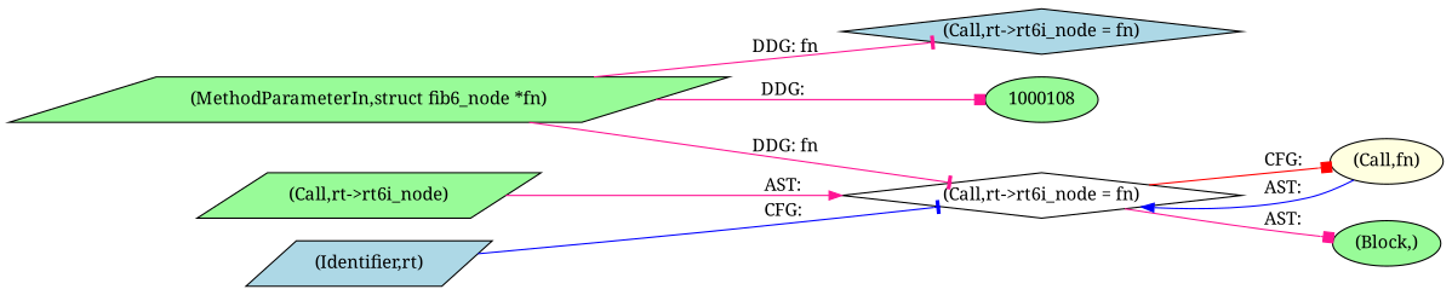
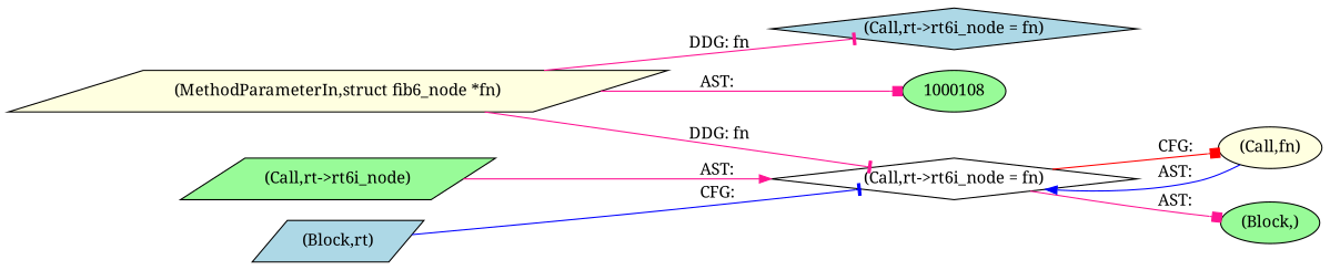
  digraph {
    fontname="Noto Serif"
    rankdir=LR
    node [fillcolor=palegreen fontname="Noto Serif" shape=ellipse style=filled]
    edge [arrowhead=box color=deeppink fontname="Noto Serif"]
    n1 [fillcolor=white label="(Call,rt->rt6i_node = fn)" shape=diamond]
    n2 [fillcolor=lightyellow label="(Call,fn)"]
    n3 [label="(Block,)"]
-   n4 [label="(MethodParameterIn,struct fib6_node *fn)" shape=parallelogram]
+   n4 [fillcolor=lightyellow label="(MethodParameterIn,struct fib6_node *fn)" shape=parallelogram]
    n5 [fillcolor=lightblue label="(Call,rt->rt6i_node = fn)" shape=diamond]
    1000108
    n7 [label="(Call,rt->rt6i_node)" shape=parallelogram]
-   n8 [fillcolor=lightblue label="(Identifier,rt)" shape=parallelogram]
+   n8 [fillcolor=lightblue label="(Block,rt)" shape=parallelogram]
    n1 -> n2 [color=red label="CFG: "]
    n1 -> n3 [label="AST: "]
    n2 -> n1 [arrowhead=normal color=blue label="AST: "]
    n4 -> n1 [arrowhead=tee label="DDG: fn"]
    n4 -> n5 [arrowhead=tee label="DDG: fn"]
-   n4 -> 1000108 [label="DDG: "]
+   n4 -> 1000108 [label="AST: "]
    n7 -> n1 [arrowhead=normal label="AST: "]
    n8 -> n1 [arrowhead=tee color=blue label="CFG: "]
  }
